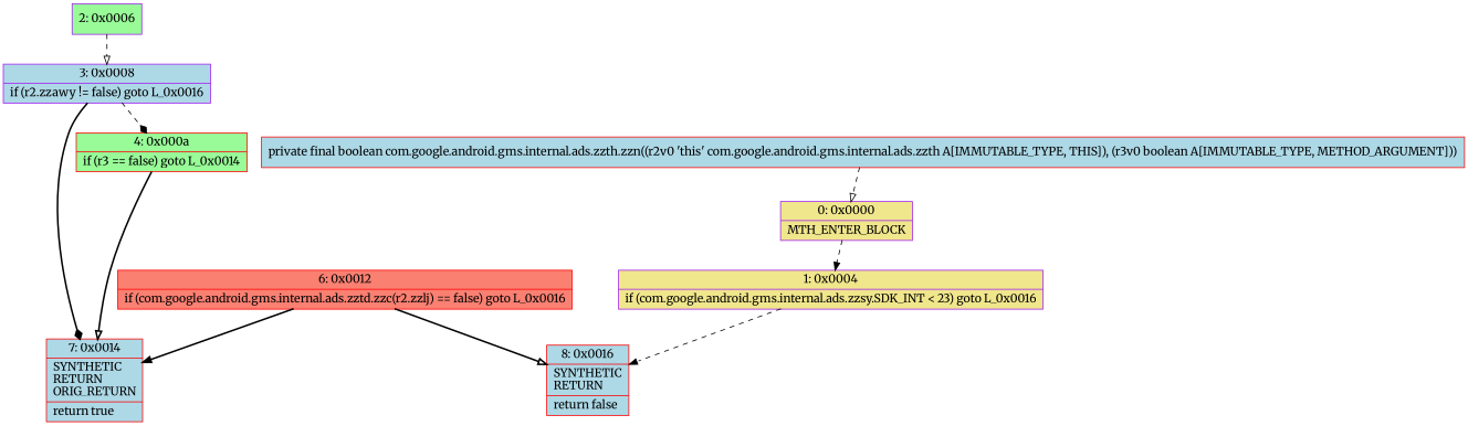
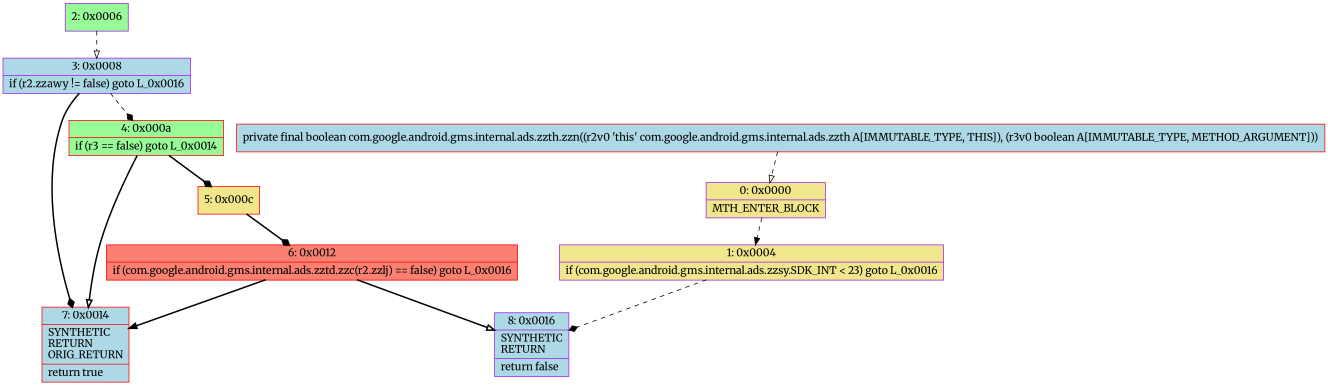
  digraph {
    fontname=Merriweather
    node [color=red fillcolor=lightblue fontname=Merriweather shape=record style=filled]
    edge [arrowhead=diamond fontname=Merriweather style=bold]
    n1 [color=purple fillcolor=khaki label="{0\:\ 0x0000|MTH_ENTER_BLOCK\l}"]
    n2 [color=purple fillcolor=khaki label="{1\:\ 0x0004|if (com.google.android.gms.internal.ads.zzsy.SDK_INT \< 23) goto L_0x0016\l}"]
-   n3 [label="{8\:\ 0x0016|SYNTHETIC\lRETURN\l|return false\l}"]
+   n3 [color=purple label="{8\:\ 0x0016|SYNTHETIC\lRETURN\l|return false\l}"]
    n4 [color=purple fillcolor=palegreen label="{2\:\ 0x0006}"]
    n5 [color=purple label="{3\:\ 0x0008|if (r2.zzawy != false) goto L_0x0016\l}"]
    n6 [fillcolor=palegreen label="{4\:\ 0x000a|if (r3 == false) goto L_0x0014\l}"]
    n7 [label="{7\:\ 0x0014|SYNTHETIC\lRETURN\lORIG_RETURN\l|return true\l}"]
+   n8 [fillcolor=khaki label="{5\:\ 0x000c}"]
    n9 [fillcolor=salmon label="{6\:\ 0x0012|if (com.google.android.gms.internal.ads.zztd.zzc(r2.zzlj) == false) goto L_0x0016\l}"]
    n10 [label="{private final boolean com.google.android.gms.internal.ads.zzth.zzn((r2v0 'this' com.google.android.gms.internal.ads.zzth A[IMMUTABLE_TYPE, THIS]), (r3v0 boolean A[IMMUTABLE_TYPE, METHOD_ARGUMENT])) }"]
    n1 -> n2 [arrowhead=normal style=dashed]
-   n2 -> n3 [arrowhead=normal style=dashed]
+   n2 -> n3 [style=dashed]
    n4 -> n5 [arrowhead=onormal style=dashed]
    n5 -> n6 [style=dashed]
    n5 -> n7
    n6 -> n7 [arrowhead=onormal]
+   n6 -> n8
+   n8 -> n9
    n9 -> n3 [arrowhead=onormal]
    n9 -> n7 [arrowhead=normal]
    n10 -> n1 [arrowhead=onormal style=dashed]
  }
